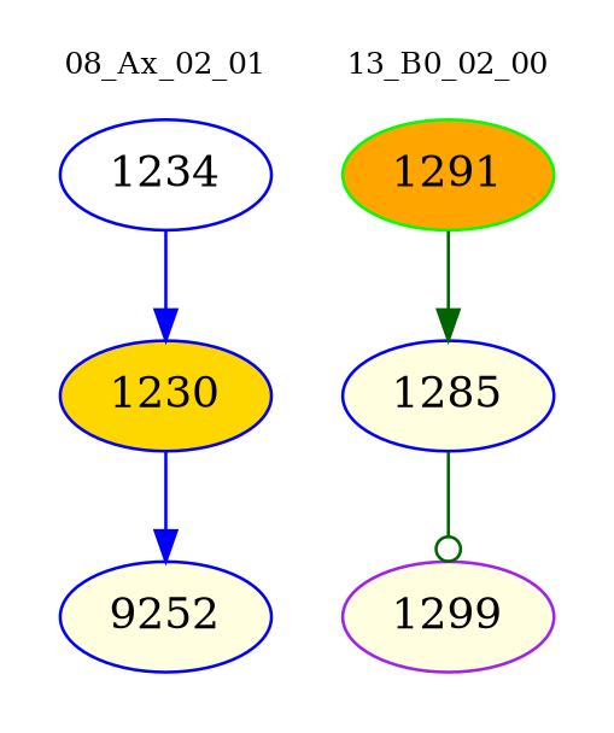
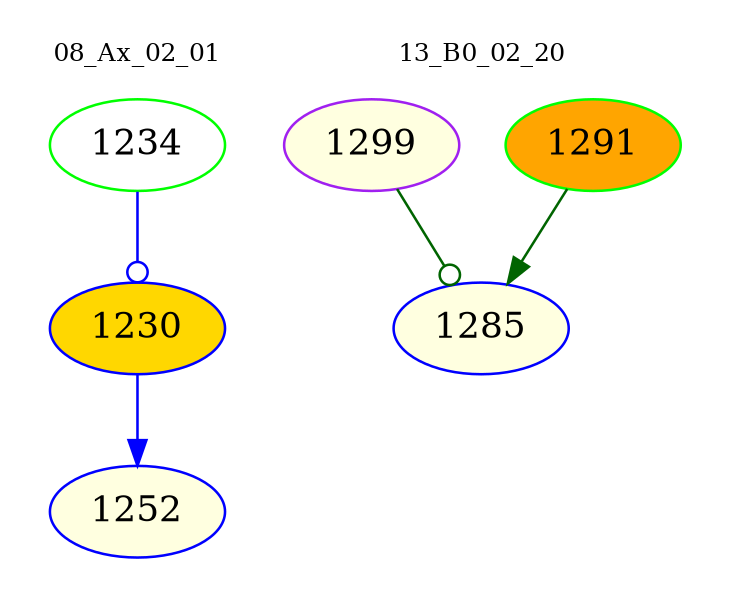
  digraph {
    node [color=blue fillcolor=lightyellow style=filled]
    edge [arrowhead=odot color=blue]
-   n1 [fillcolor=white label=1234]
+   n1 [color=green fillcolor=white label=1234]
    n2 [fillcolor=gold label=1230]
-   n3 [label=9252]
+   n3 [label=1252]
    n4 [color=green fillcolor=orange label=1291]
    n5 [label=1285]
    n6 [color=purple label=1299]
    subgraph cluster_1 {
      color=white
      fontsize=10
      label="08_Ax_02_01"
      n1
      n2
      n3
    }
    subgraph cluster_2 {
      color=white
      fontsize=10
-     label="13_B0_02_00"
+     label="13_B0_02_20"
      n4
      n5
      n6
    }
-   n1 -> n2 [arrowhead=normal]
+   n1 -> n2
    n2 -> n3 [arrowhead=normal]
    n4 -> n5 [arrowhead=normal color=darkgreen]
-   n5 -> n6 [color=darkgreen]
+   n6 -> n5 [color=darkgreen]
  }
